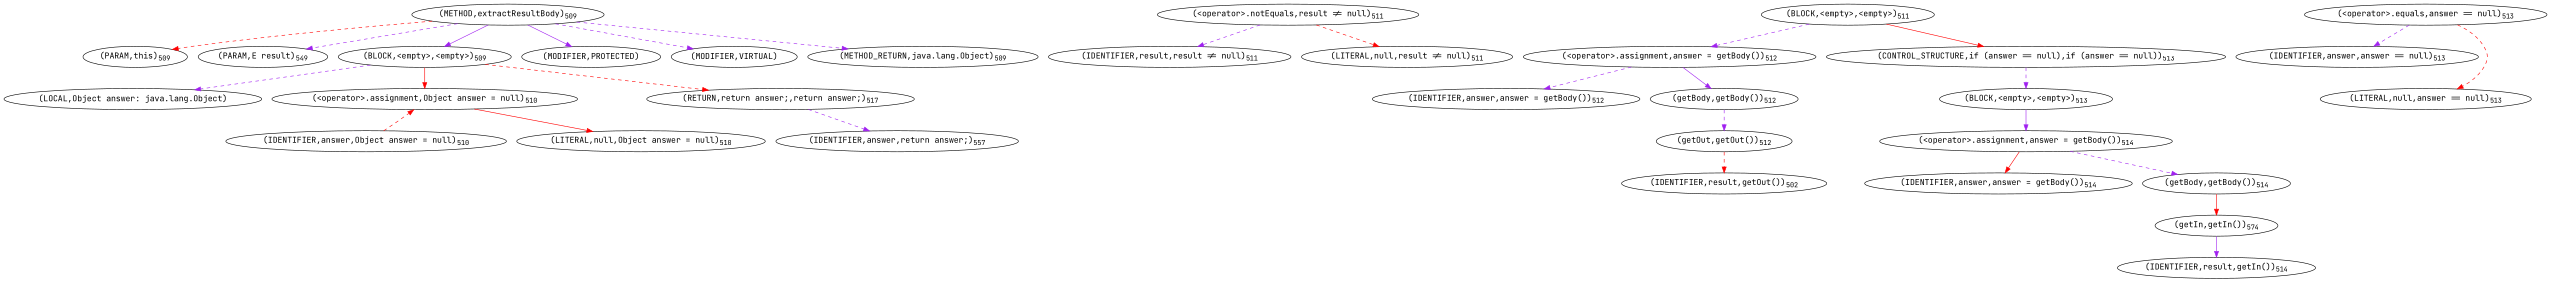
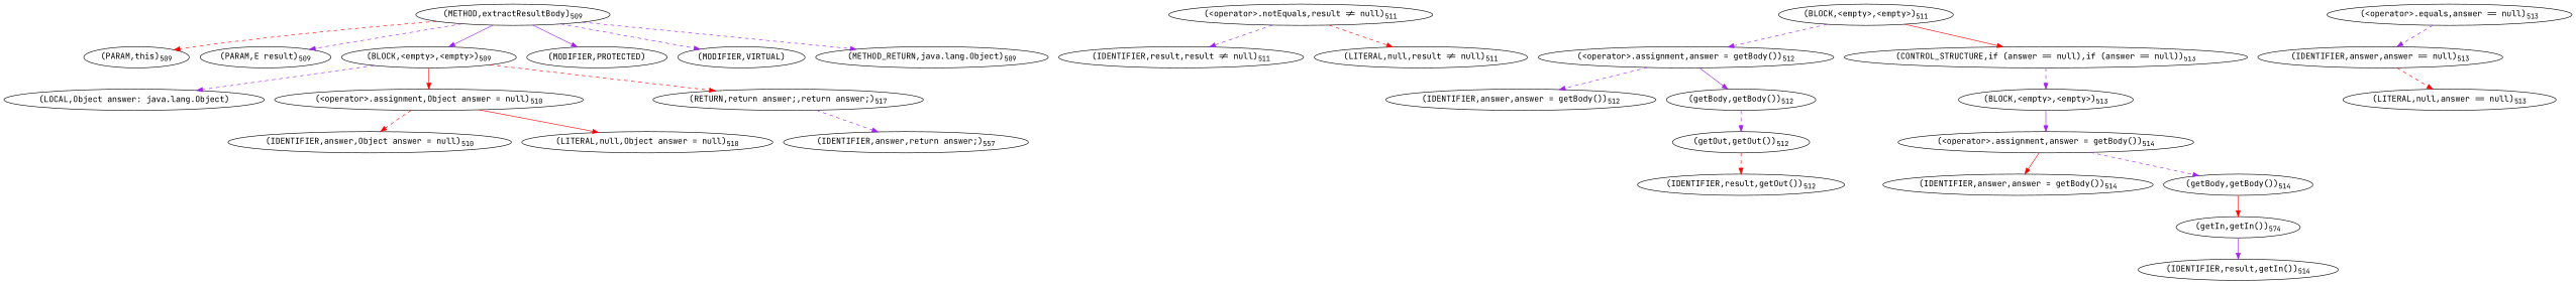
  digraph {
    fontname="JetBrains Mono"
    node [fontname="JetBrains Mono"]
    edge [color=purple fontname="JetBrains Mono" style=dashed]
    n1 [label=<(METHOD,extractResultBody)<SUB>509</SUB>>]
    n2 [label=<(PARAM,this)<SUB>509</SUB>>]
-   n3 [label=<(PARAM,E result)<SUB>549</SUB>>]
+   n3 [label=<(PARAM,E result)<SUB>509</SUB>>]
    n4 [label=<(BLOCK,&lt;empty&gt;,&lt;empty&gt;)<SUB>509</SUB>>]
    n5 [label=<(MODIFIER,PROTECTED)>]
    n6 [label=<(MODIFIER,VIRTUAL)>]
    n7 [label=<(METHOD_RETURN,java.lang.Object)<SUB>509</SUB>>]
    n8 [label=<(LOCAL,Object answer: java.lang.Object)>]
    n9 [label=<(&lt;operator&gt;.assignment,Object answer = null)<SUB>510</SUB>>]
    n10 [label=<(RETURN,return answer;,return answer;)<SUB>517</SUB>>]
    n11 [label=<(IDENTIFIER,answer,Object answer = null)<SUB>510</SUB>>]
    n12 [label=<(LITERAL,null,Object answer = null)<SUB>510</SUB>>]
    n13 [label=<(IDENTIFIER,answer,return answer;)<SUB>557</SUB>>]
    n14 [label=<(&lt;operator&gt;.notEquals,result != null)<SUB>511</SUB>>]
    n15 [label=<(IDENTIFIER,result,result != null)<SUB>511</SUB>>]
    n16 [label=<(LITERAL,null,result != null)<SUB>511</SUB>>]
    n17 [label=<(BLOCK,&lt;empty&gt;,&lt;empty&gt;)<SUB>511</SUB>>]
    n18 [label=<(&lt;operator&gt;.assignment,answer = getBody())<SUB>512</SUB>>]
    n19 [label=<(CONTROL_STRUCTURE,if (answer == null),if (answer == null))<SUB>513</SUB>>]
    n20 [label=<(IDENTIFIER,answer,answer = getBody())<SUB>512</SUB>>]
    n21 [label=<(getBody,getBody())<SUB>512</SUB>>]
    n22 [label=<(BLOCK,&lt;empty&gt;,&lt;empty&gt;)<SUB>513</SUB>>]
    n23 [label=<(getOut,getOut())<SUB>512</SUB>>]
-   n24 [label=<(IDENTIFIER,result,getOut())<SUB>502</SUB>>]
+   n24 [label=<(IDENTIFIER,result,getOut())<SUB>512</SUB>>]
    n25 [label=<(&lt;operator&gt;.equals,answer == null)<SUB>513</SUB>>]
    n26 [label=<(IDENTIFIER,answer,answer == null)<SUB>513</SUB>>]
    n27 [label=<(LITERAL,null,answer == null)<SUB>513</SUB>>]
    n28 [label=<(&lt;operator&gt;.assignment,answer = getBody())<SUB>514</SUB>>]
    n29 [label=<(IDENTIFIER,answer,answer = getBody())<SUB>514</SUB>>]
    n30 [label=<(getBody,getBody())<SUB>514</SUB>>]
    n31 [label=<(getIn,getIn())<SUB>574</SUB>>]
    n32 [label=<(IDENTIFIER,result,getIn())<SUB>514</SUB>>]
    n1 -> n2 [color=red]
    n1 -> n3
    n1 -> n4 [style=solid]
    n1 -> n5 [style=solid]
    n1 -> n6
    n1 -> n7
    n4 -> n8
    n4 -> n9 [color=red style=solid]
    n4 -> n10 [color=red]
-   n11 -> n9 [color=red]
+   n9 -> n11 [color=red]
    n9 -> n12 [color=red style=solid]
    n10 -> n13
    n14 -> n15
    n14 -> n16 [color=red]
    n17 -> n18
    n17 -> n19 [color=red style=solid]
    n18 -> n20
    n18 -> n21 [style=solid]
    n19 -> n22
    n21 -> n23
    n22 -> n28 [style=solid]
    n23 -> n24 [color=red]
    n25 -> n26
-   n25 -> n27 [color=red]
+   n26 -> n27 [color=red]
    n28 -> n29 [color=red style=solid]
    n28 -> n30
    n30 -> n31 [color=red style=solid]
    n31 -> n32 [style=solid]
  }
